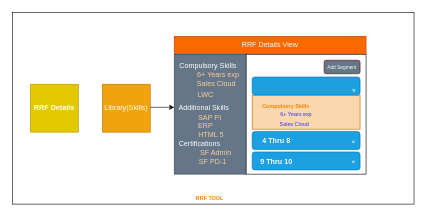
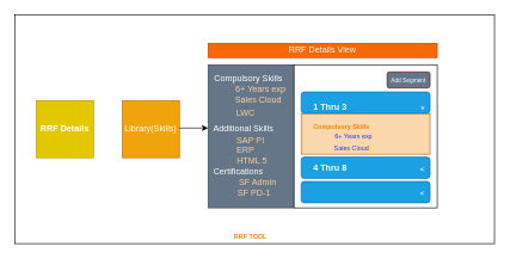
  <mxCell id="0" />
  <mxCell id="1" parent="0" />
  <mxCell id="2" value="" style="rounded=0;whiteSpace=wrap;html=1;fontSize=9;fontColor=#3333FF;" vertex="1" parent="1"><mxGeometry x="20" y="20" width="670" height="320" as="geometry" /></mxCell>
  <mxCell id="3" value="&lt;b&gt;RRF Details&lt;/b&gt;" style="whiteSpace=wrap;html=1;aspect=fixed;fillColor=#e3c800;strokeColor=#B09500;fontColor=#ffffff;" vertex="1" parent="1"><mxGeometry x="50" y="140" width="80" height="80" as="geometry" /></mxCell>
  <mxCell id="4" value="Library(Skills)" style="whiteSpace=wrap;html=1;aspect=fixed;fillColor=#f0a30a;strokeColor=#BD7000;fontColor=#ffffff;" vertex="1" parent="1"><mxGeometry x="170" y="140" width="80" height="80" as="geometry" /></mxCell>
- <mxCell id="5" value="RRF Details View" style="rounded=0;whiteSpace=wrap;html=1;fillColor=#fa6800;strokeColor=#C73500;fontColor=#ffffff;" vertex="1" parent="1"><mxGeometry x="290" y="60" width="320" height="30" as="geometry" /></mxCell>
+ <mxCell id="5" value="RRF Details View" style="rounded=0;whiteSpace=wrap;html=1;fillColor=#fa6800;strokeColor=#C73500;fontColor=#ffffff;" vertex="1" parent="1"><mxGeometry x="290" y="60" width="320" height="20" as="geometry" /></mxCell>
  <mxCell id="6" value="" style="rounded=0;whiteSpace=wrap;html=1;fillColor=#647687;strokeColor=#314354;fontColor=#ffffff;" vertex="1" parent="1"><mxGeometry x="290" y="90" width="120" height="200" as="geometry" /></mxCell>
  <mxCell id="7" value="&lt;font color=&quot;#ffffff&quot;&gt;Compulsory Skills&lt;/font&gt;" style="text;html=1;align=center;verticalAlign=middle;resizable=0;points=[];autosize=1;" vertex="1" parent="1"><mxGeometry x="291" y="100" width="110" height="20" as="geometry" /></mxCell>
  <mxCell id="8" value="Additional Skills" style="text;html=1;align=center;verticalAlign=middle;resizable=0;points=[];autosize=1;fontColor=#FFFFFF;" vertex="1" parent="1"><mxGeometry x="289" y="170" width="100" height="20" as="geometry" /></mxCell>
  <mxCell id="9" value="Certifications" style="text;html=1;align=center;verticalAlign=middle;resizable=0;points=[];autosize=1;fontColor=#FFFFFF;" vertex="1" parent="1"><mxGeometry x="292" y="230" width="80" height="20" as="geometry" /></mxCell>
  <mxCell id="10" value="SF Admin" style="text;html=1;align=center;verticalAlign=middle;resizable=0;points=[];autosize=1;fontColor=#FFCC99;" vertex="1" parent="1"><mxGeometry x="324" y="245" width="70" height="20" as="geometry" /></mxCell>
  <mxCell id="11" value="SF PD-1" style="text;html=1;align=center;verticalAlign=middle;resizable=0;points=[];autosize=1;fontColor=#FFCC99;" vertex="1" parent="1"><mxGeometry x="324" y="260" width="60" height="20" as="geometry" /></mxCell>
  <mxCell id="12" value="Sales Cloud" style="text;html=1;align=center;verticalAlign=middle;resizable=0;points=[];autosize=1;fontColor=#FFCC99;" vertex="1" parent="1"><mxGeometry x="320" y="130" width="80" height="20" as="geometry" /></mxCell>
  <mxCell id="13" value="LWC" style="text;html=1;align=center;verticalAlign=middle;resizable=0;points=[];autosize=1;fontColor=#FFCC99;" vertex="1" parent="1"><mxGeometry x="322" y="147" width="40" height="20" as="geometry" /></mxCell>
  <mxCell id="14" value="6+ Years exp" style="text;html=1;align=center;verticalAlign=middle;resizable=0;points=[];autosize=1;fontColor=#FFCC99;" vertex="1" parent="1"><mxGeometry x="323" y="114" width="80" height="20" as="geometry" /></mxCell>
  <mxCell id="15" value="SAP PI" style="text;html=1;align=center;verticalAlign=middle;resizable=0;points=[];autosize=1;fontColor=#FFCC99;" vertex="1" parent="1"><mxGeometry x="324" y="186" width="50" height="20" as="geometry" /></mxCell>
  <mxCell id="16" value="HTML 5" style="text;html=1;align=center;verticalAlign=middle;resizable=0;points=[];autosize=1;fontColor=#FFCC99;" vertex="1" parent="1"><mxGeometry x="321" y="215" width="60" height="20" as="geometry" /></mxCell>
  <mxCell id="17" value="ERP" style="text;html=1;align=center;verticalAlign=middle;resizable=0;points=[];autosize=1;fontColor=#FFCC99;" vertex="1" parent="1"><mxGeometry x="322" y="200" width="40" height="20" as="geometry" /></mxCell>
  <mxCell id="18" value="" style="rounded=0;whiteSpace=wrap;html=1;fontColor=#FFCC99;" vertex="1" parent="1"><mxGeometry x="410" y="90" width="200" height="200" as="geometry" /></mxCell>
  <mxCell id="19" value="&lt;font style=&quot;font-size: 8px&quot;&gt;Add Segment&lt;/font&gt;" style="rounded=1;whiteSpace=wrap;html=1;fontColor=#ffffff;fillColor=#647687;strokeColor=#6F0000;" vertex="1" parent="1"><mxGeometry x="540" y="100" width="60" height="22.5" as="geometry" /></mxCell>
  <mxCell id="20" value="" style="rounded=1;whiteSpace=wrap;html=1;fillColor=#1ba1e2;strokeColor=#006EAF;fontColor=#ffffff;" vertex="1" parent="1"><mxGeometry x="420" y="128" width="180" height="30" as="geometry" /></mxCell>
+ <mxCell id="21" value="&lt;font color=&quot;#ffffff&quot;&gt;&lt;b&gt;1 Thru 3&lt;/b&gt;&lt;/font&gt;" style="text;html=1;align=center;verticalAlign=middle;resizable=0;points=[];autosize=1;fontColor=#FFCC99;" vertex="1" parent="1"><mxGeometry x="430" y="139" width="60" height="20" as="geometry" /></mxCell>
  <mxCell id="22" value="" style="rounded=0;whiteSpace=wrap;html=1;fontSize=9;fillColor=#fad7ac;strokeColor=#b46504;" vertex="1" parent="1"><mxGeometry x="420" y="159" width="180" height="56" as="geometry" /></mxCell>
  <mxCell id="23" value="&lt;font style=&quot;font-size: 9px&quot; color=&quot;#ff8000&quot;&gt;&lt;b&gt;Compulsory Skills&lt;/b&gt;&lt;/font&gt;" style="text;html=1;align=center;verticalAlign=middle;resizable=0;points=[];autosize=1;fontSize=9;" vertex="1" parent="1"><mxGeometry x="431" y="167" width="90" height="20" as="geometry" /></mxCell>
  <mxCell id="24" value="Sales Cloud" style="text;html=1;align=center;verticalAlign=middle;resizable=0;points=[];autosize=1;fontSize=9;fontColor=#3333FF;" vertex="1" parent="1"><mxGeometry x="460" y="197" width="60" height="20" as="geometry" /></mxCell>
  <mxCell id="25" value="6+ Years exp" style="text;html=1;align=center;verticalAlign=middle;resizable=0;points=[];autosize=1;fontSize=9;fontColor=#3333FF;" vertex="1" parent="1"><mxGeometry x="458" y="181" width="70" height="20" as="geometry" /></mxCell>
  <mxCell id="26" value="&lt;b&gt;&lt;font color=&quot;#ffffff&quot;&gt;&amp;gt;&lt;/font&gt;&lt;/b&gt;" style="text;html=1;align=center;verticalAlign=middle;resizable=0;points=[];autosize=1;fontSize=9;fontColor=#3333FF;rotation=90;" vertex="1" parent="1"><mxGeometry x="580" y="140" width="20" height="20" as="geometry" /></mxCell>
  <mxCell id="27" value="" style="rounded=1;whiteSpace=wrap;html=1;fillColor=#1ba1e2;strokeColor=#006EAF;fontColor=#ffffff;" vertex="1" parent="1"><mxGeometry x="420" y="219" width="180" height="30" as="geometry" /></mxCell>
  <mxCell id="28" value="&lt;font color=&quot;#ffffff&quot;&gt;&lt;b&gt;4 Thru 8&lt;/b&gt;&lt;/font&gt;" style="text;html=1;align=center;verticalAlign=middle;resizable=0;points=[];autosize=1;fontColor=#FFCC99;" vertex="1" parent="1"><mxGeometry x="430" y="225" width="60" height="20" as="geometry" /></mxCell>
  <mxCell id="29" value="" style="rounded=1;whiteSpace=wrap;html=1;fillColor=#1ba1e2;strokeColor=#006EAF;fontColor=#ffffff;" vertex="1" parent="1"><mxGeometry x="420" y="253" width="180" height="30" as="geometry" /></mxCell>
- <mxCell id="30" value="&lt;font color=&quot;#ffffff&quot;&gt;&lt;b&gt;9 Thru 10&lt;/b&gt;&lt;/font&gt;" style="text;html=1;align=center;verticalAlign=middle;resizable=0;points=[];autosize=1;fontColor=#FFCC99;" vertex="1" parent="1"><mxGeometry x="425" y="260" width="70" height="20" as="geometry" /></mxCell>
  <mxCell id="31" value="" style="shape=image;html=1;verticalAlign=top;verticalLabelPosition=bottom;labelBackgroundColor=#ffffff;imageAspect=0;aspect=fixed;image=https://cdn1.iconfinder.com/data/icons/material-core/18/check-box-outline-128.png;fontSize=9;fontColor=#3333FF;" vertex="1" parent="1"><mxGeometry x="540" y="187" width="10" height="10" as="geometry" /></mxCell>
  <mxCell id="32" value="" style="shape=image;html=1;verticalAlign=top;verticalLabelPosition=bottom;labelBackgroundColor=#ffffff;imageAspect=0;aspect=fixed;image=https://cdn1.iconfinder.com/data/icons/material-core/18/check-box-outline-128.png;fontSize=9;fontColor=#3333FF;" vertex="1" parent="1"><mxGeometry x="540" y="201" width="10" height="10" as="geometry" /></mxCell>
  <mxCell id="33" value="&lt;b&gt;&lt;font color=&quot;#ffffff&quot;&gt;&amp;gt;&lt;/font&gt;&lt;/b&gt;" style="text;html=1;align=center;verticalAlign=middle;resizable=0;points=[];autosize=1;fontSize=9;fontColor=#3333FF;rotation=-180;" vertex="1" parent="1"><mxGeometry x="580" y="226" width="20" height="20" as="geometry" /></mxCell>
  <mxCell id="34" value="&lt;b&gt;&lt;font color=&quot;#ffffff&quot;&gt;&amp;gt;&lt;/font&gt;&lt;/b&gt;" style="text;html=1;align=center;verticalAlign=middle;resizable=0;points=[];autosize=1;fontSize=9;fontColor=#3333FF;rotation=-180;" vertex="1" parent="1"><mxGeometry x="580" y="260" width="20" height="20" as="geometry" /></mxCell>
  <mxCell id="35" value="" style="endArrow=classic;html=1;fontSize=9;fontColor=#3333FF;" edge="1" parent="1"><mxGeometry width="50" height="50" relative="1" as="geometry"><mxPoint x="250" y="178.5" as="sourcePoint" /><mxPoint x="290" y="178.5" as="targetPoint" /></mxGeometry></mxCell>
  <mxCell id="36" value="&lt;b&gt;&lt;font color=&quot;#ff8000&quot;&gt;RRF TOOL&lt;/font&gt;&lt;/b&gt;" style="text;html=1;align=center;verticalAlign=middle;resizable=0;points=[];autosize=1;fontSize=9;fontColor=#3333FF;" vertex="1" parent="1"><mxGeometry x="319" y="320" width="60" height="20" as="geometry" /></mxCell>
